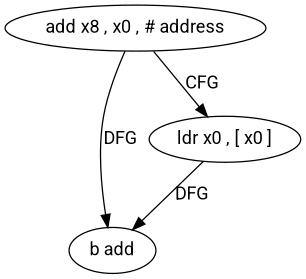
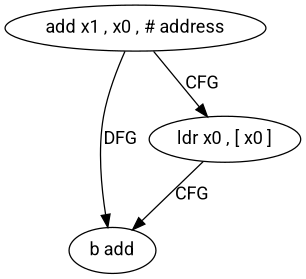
  digraph {
    fontname=Roboto
    node [fontname=Roboto]
    edge [fontname=Roboto]
-   n1 [label="add x8 , x0 , # address"]
+   n1 [label="add x1 , x0 , # address"]
    n2 [label="b add"]
    n3 [label="ldr x0 , [ x0 ]"]
    n1 -> n2 [label=DFG]
    n1 -> n3 [label=CFG]
-   n3 -> n2 [label=DFG]
+   n3 -> n2 [label=CFG]
  }
